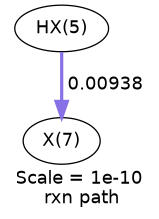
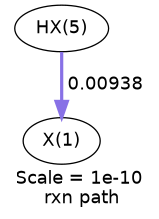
  digraph {
    fontname=Helvetica
    label="Scale = 1e-10\l rxn path"
    node [fontname=Helvetica]
    n1 [label="HX(5)"]
-   n2 [label="X(7)"]
+   n2 [label="X(1)"]
    n1 -> n2 [arrowsize=1.24 color="0.7, 0.509, 0.9" fontname=Helvetica label=" 0.00938" style="setlinewidth(2.48)"]
  }
